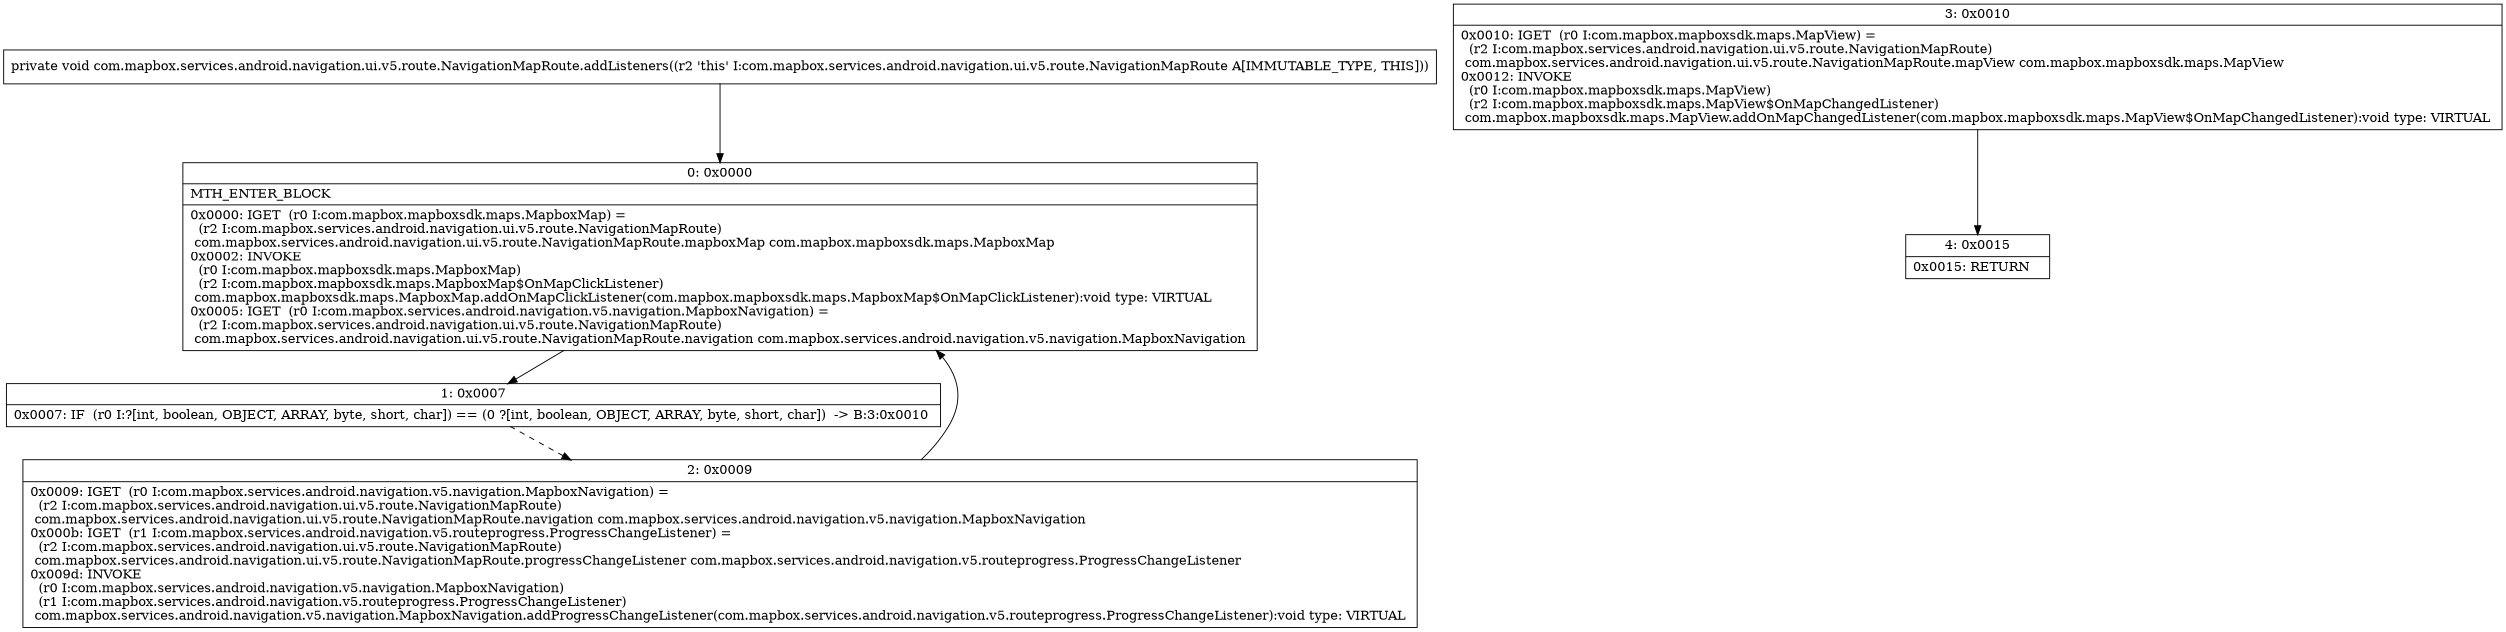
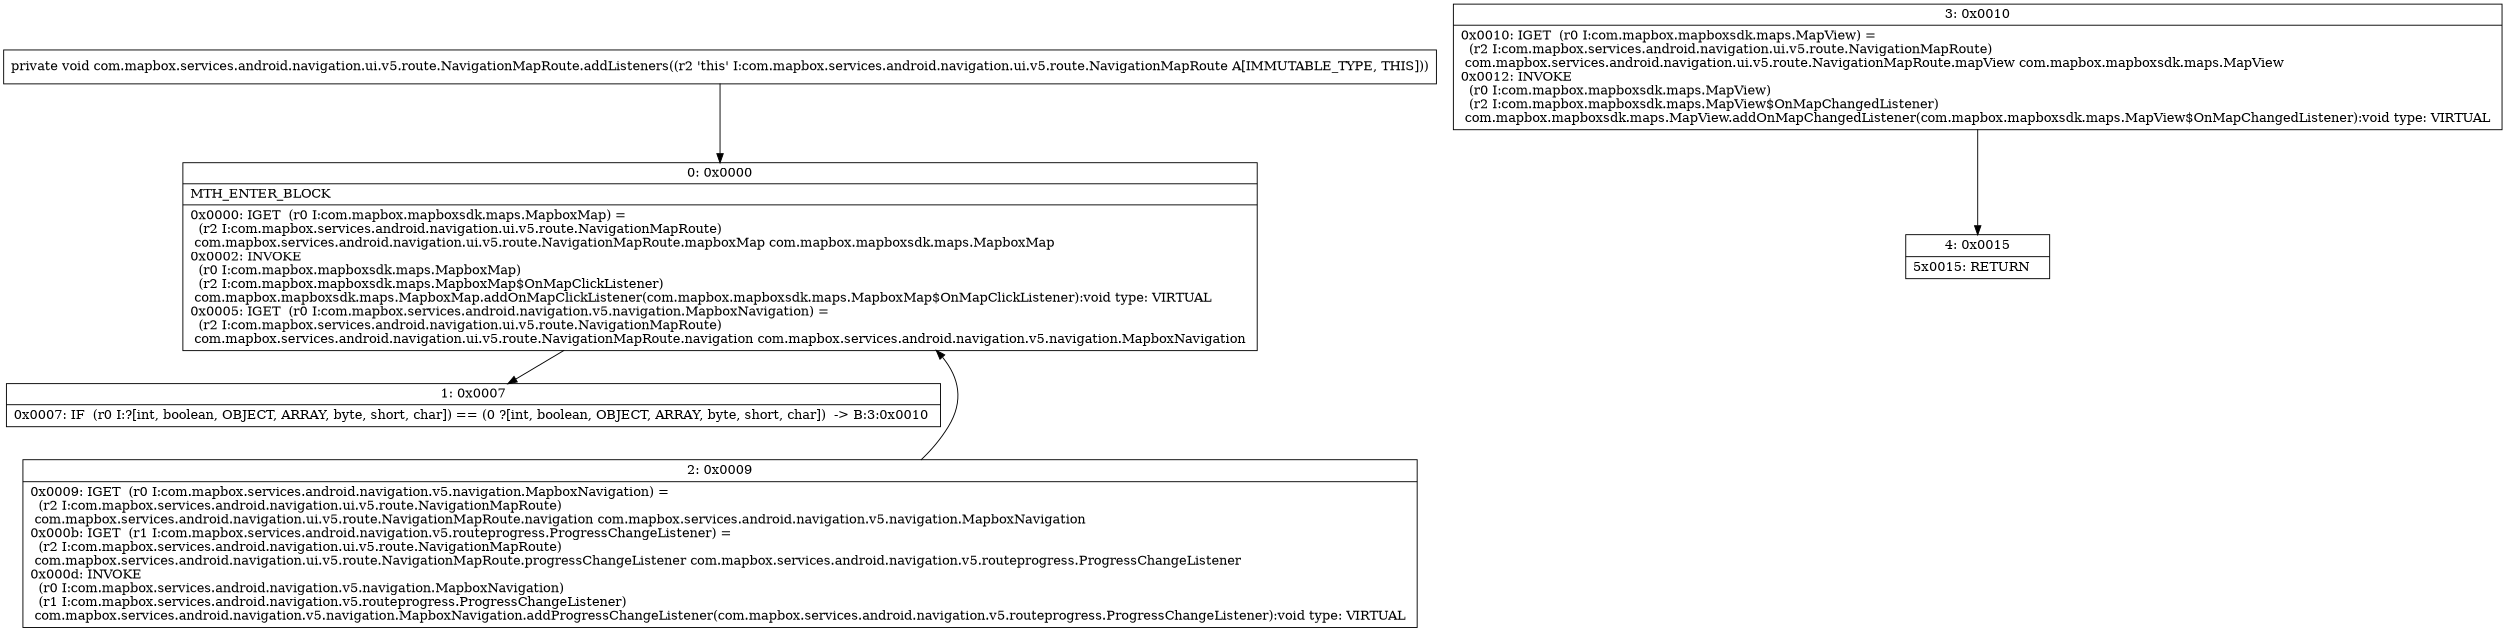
  digraph {
    node [shape=record]
    n1 [label="{0\:\ 0x0000|MTH_ENTER_BLOCK\l|0x0000: IGET  (r0 I:com.mapbox.mapboxsdk.maps.MapboxMap) = \l  (r2 I:com.mapbox.services.android.navigation.ui.v5.route.NavigationMapRoute)\l com.mapbox.services.android.navigation.ui.v5.route.NavigationMapRoute.mapboxMap com.mapbox.mapboxsdk.maps.MapboxMap \l0x0002: INVOKE  \l  (r0 I:com.mapbox.mapboxsdk.maps.MapboxMap)\l  (r2 I:com.mapbox.mapboxsdk.maps.MapboxMap$OnMapClickListener)\l com.mapbox.mapboxsdk.maps.MapboxMap.addOnMapClickListener(com.mapbox.mapboxsdk.maps.MapboxMap$OnMapClickListener):void type: VIRTUAL \l0x0005: IGET  (r0 I:com.mapbox.services.android.navigation.v5.navigation.MapboxNavigation) = \l  (r2 I:com.mapbox.services.android.navigation.ui.v5.route.NavigationMapRoute)\l com.mapbox.services.android.navigation.ui.v5.route.NavigationMapRoute.navigation com.mapbox.services.android.navigation.v5.navigation.MapboxNavigation \l}"]
    n2 [label="{1\:\ 0x0007|0x0007: IF  (r0 I:?[int, boolean, OBJECT, ARRAY, byte, short, char]) == (0 ?[int, boolean, OBJECT, ARRAY, byte, short, char])  \-\> B:3:0x0010 \l}"]
-   n3 [label="{2\:\ 0x0009|0x0009: IGET  (r0 I:com.mapbox.services.android.navigation.v5.navigation.MapboxNavigation) = \l  (r2 I:com.mapbox.services.android.navigation.ui.v5.route.NavigationMapRoute)\l com.mapbox.services.android.navigation.ui.v5.route.NavigationMapRoute.navigation com.mapbox.services.android.navigation.v5.navigation.MapboxNavigation \l0x000b: IGET  (r1 I:com.mapbox.services.android.navigation.v5.routeprogress.ProgressChangeListener) = \l  (r2 I:com.mapbox.services.android.navigation.ui.v5.route.NavigationMapRoute)\l com.mapbox.services.android.navigation.ui.v5.route.NavigationMapRoute.progressChangeListener com.mapbox.services.android.navigation.v5.routeprogress.ProgressChangeListener \l0x009d: INVOKE  \l  (r0 I:com.mapbox.services.android.navigation.v5.navigation.MapboxNavigation)\l  (r1 I:com.mapbox.services.android.navigation.v5.routeprogress.ProgressChangeListener)\l com.mapbox.services.android.navigation.v5.navigation.MapboxNavigation.addProgressChangeListener(com.mapbox.services.android.navigation.v5.routeprogress.ProgressChangeListener):void type: VIRTUAL \l}"]
+   n3 [label="{2\:\ 0x0009|0x0009: IGET  (r0 I:com.mapbox.services.android.navigation.v5.navigation.MapboxNavigation) = \l  (r2 I:com.mapbox.services.android.navigation.ui.v5.route.NavigationMapRoute)\l com.mapbox.services.android.navigation.ui.v5.route.NavigationMapRoute.navigation com.mapbox.services.android.navigation.v5.navigation.MapboxNavigation \l0x000b: IGET  (r1 I:com.mapbox.services.android.navigation.v5.routeprogress.ProgressChangeListener) = \l  (r2 I:com.mapbox.services.android.navigation.ui.v5.route.NavigationMapRoute)\l com.mapbox.services.android.navigation.ui.v5.route.NavigationMapRoute.progressChangeListener com.mapbox.services.android.navigation.v5.routeprogress.ProgressChangeListener \l0x000d: INVOKE  \l  (r0 I:com.mapbox.services.android.navigation.v5.navigation.MapboxNavigation)\l  (r1 I:com.mapbox.services.android.navigation.v5.routeprogress.ProgressChangeListener)\l com.mapbox.services.android.navigation.v5.navigation.MapboxNavigation.addProgressChangeListener(com.mapbox.services.android.navigation.v5.routeprogress.ProgressChangeListener):void type: VIRTUAL \l}"]
    n4 [label="{3\:\ 0x0010|0x0010: IGET  (r0 I:com.mapbox.mapboxsdk.maps.MapView) = \l  (r2 I:com.mapbox.services.android.navigation.ui.v5.route.NavigationMapRoute)\l com.mapbox.services.android.navigation.ui.v5.route.NavigationMapRoute.mapView com.mapbox.mapboxsdk.maps.MapView \l0x0012: INVOKE  \l  (r0 I:com.mapbox.mapboxsdk.maps.MapView)\l  (r2 I:com.mapbox.mapboxsdk.maps.MapView$OnMapChangedListener)\l com.mapbox.mapboxsdk.maps.MapView.addOnMapChangedListener(com.mapbox.mapboxsdk.maps.MapView$OnMapChangedListener):void type: VIRTUAL \l}"]
-   n5 [label="{4\:\ 0x0015|0x0015: RETURN   \l}"]
+   n5 [label="{4\:\ 0x0015|5x0015: RETURN   \l}"]
    n6 [label="{private void com.mapbox.services.android.navigation.ui.v5.route.NavigationMapRoute.addListeners((r2 'this' I:com.mapbox.services.android.navigation.ui.v5.route.NavigationMapRoute A[IMMUTABLE_TYPE, THIS])) }"]
    n1 -> n2
-   n2 -> n3 [style=dashed]
    n3 -> n1
    n4 -> n5
    n6 -> n1
  }
